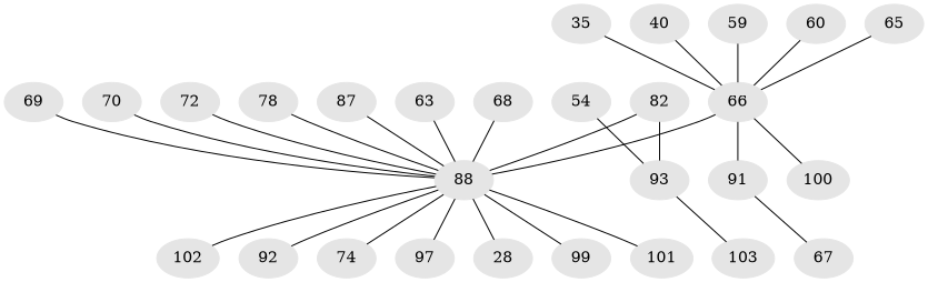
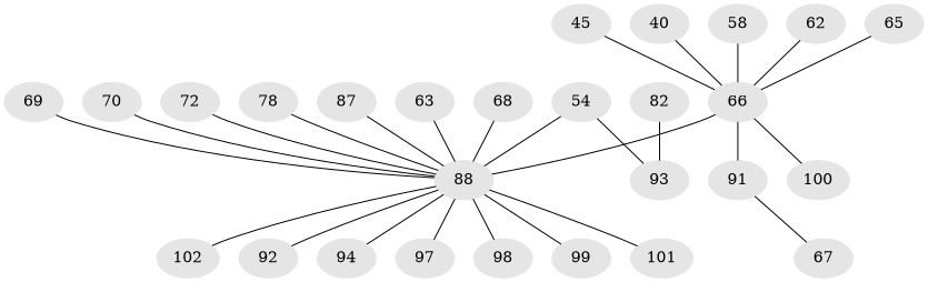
  graph {
    node [color=gray90 style=filled]
    66 [super="+20+22"]
    88 [super="+23+60+83+21+33+50+18+13+37"]
    91 [super="+44"]
    100 [super="+77+85+89+90+95"]
-   35
+   35 [label=45]
    40
    93 [super="+46+19"]
-   103 [super="+84"]
    54
-   59
-   62 [label=60]
+   59 [label=58]
+   62
    63 [super="+61"]
    92 [super="+51"]
-   94 [label=74]
+   94
    97 [super="+81"]
-   98 [super="+80" label=28]
+   98 [super="+80"]
    99 [super="+74"]
    101
    102 [super="+79"]
    65 [super="+64"]
    67
    68 [super="+57"]
    69
    70
    72 [super="+32"]
    78 [super="+41"]
    82 [super="+76"]
    87
    66 -- 88 [weight=5]
    66 -- 91
    66 -- 100
    88 -- 92
    88 -- 94
    88 -- 97 [weight=2]
    88 -- 98
    88 -- 99
    88 -- 101
    88 -- 102
    91 -- 67
    35 -- 66
    40 -- 66
-   93 -- 103
    54 -- 93
    59 -- 66
    62 -- 66
    63 -- 88
    65 -- 66
    68 -- 88
    69 -- 88
    70 -- 88
    72 -- 88
    78 -- 88
-   82 -- 88
+   54 -- 88
    82 -- 93 [weight=2]
    87 -- 88
  }
